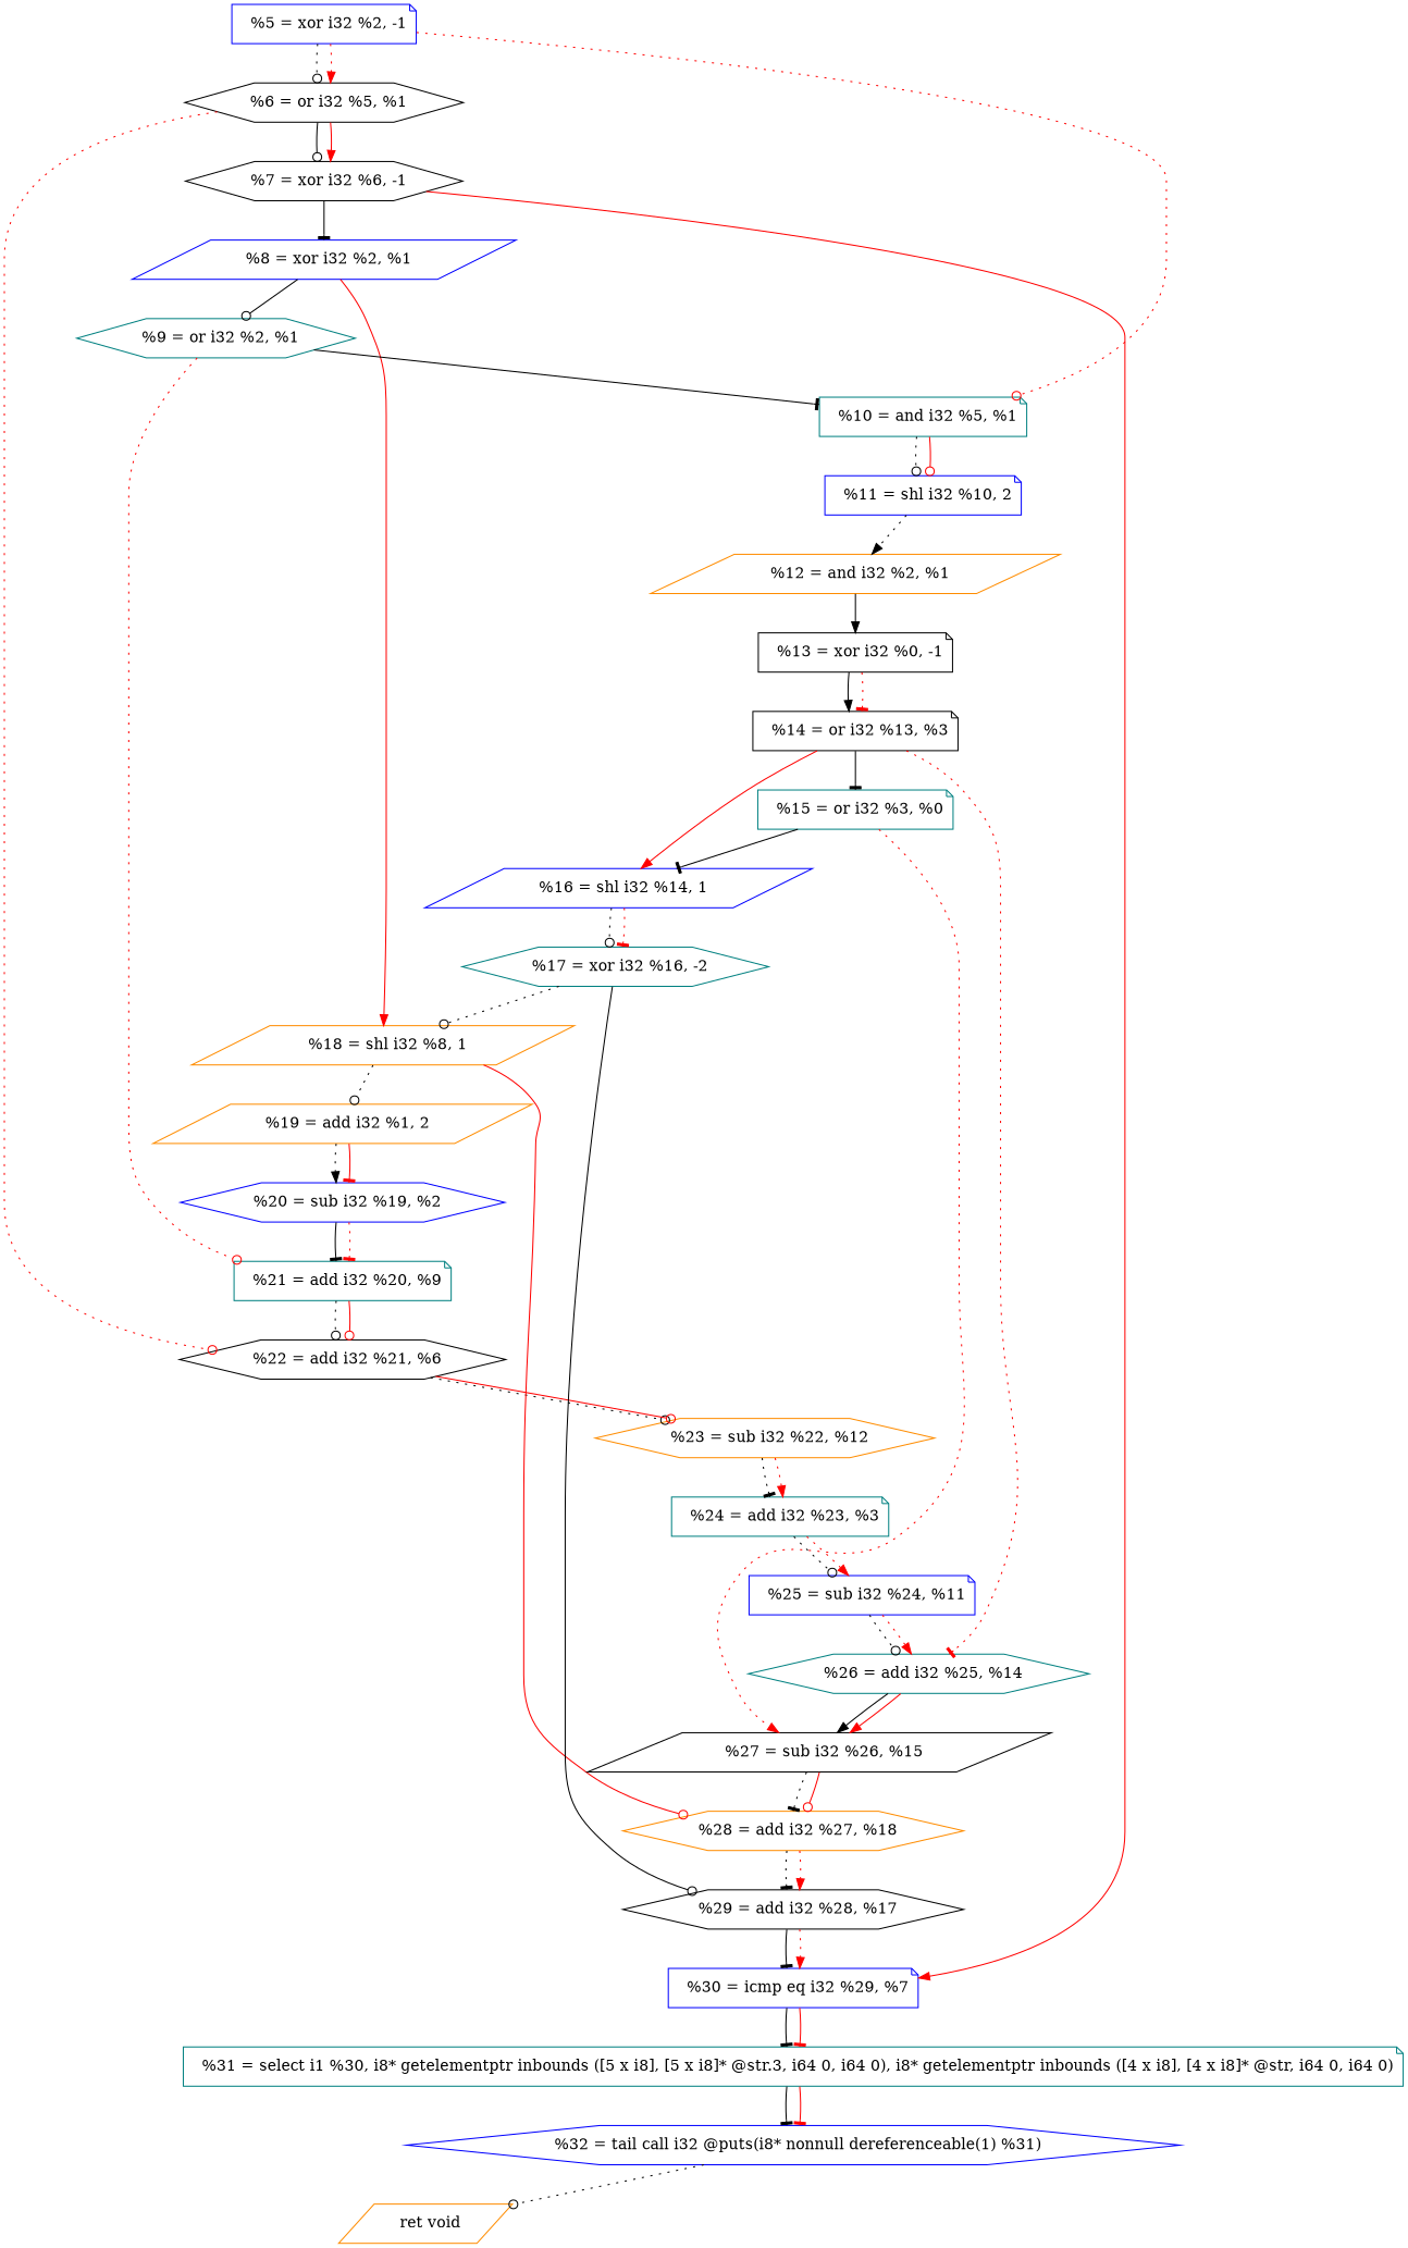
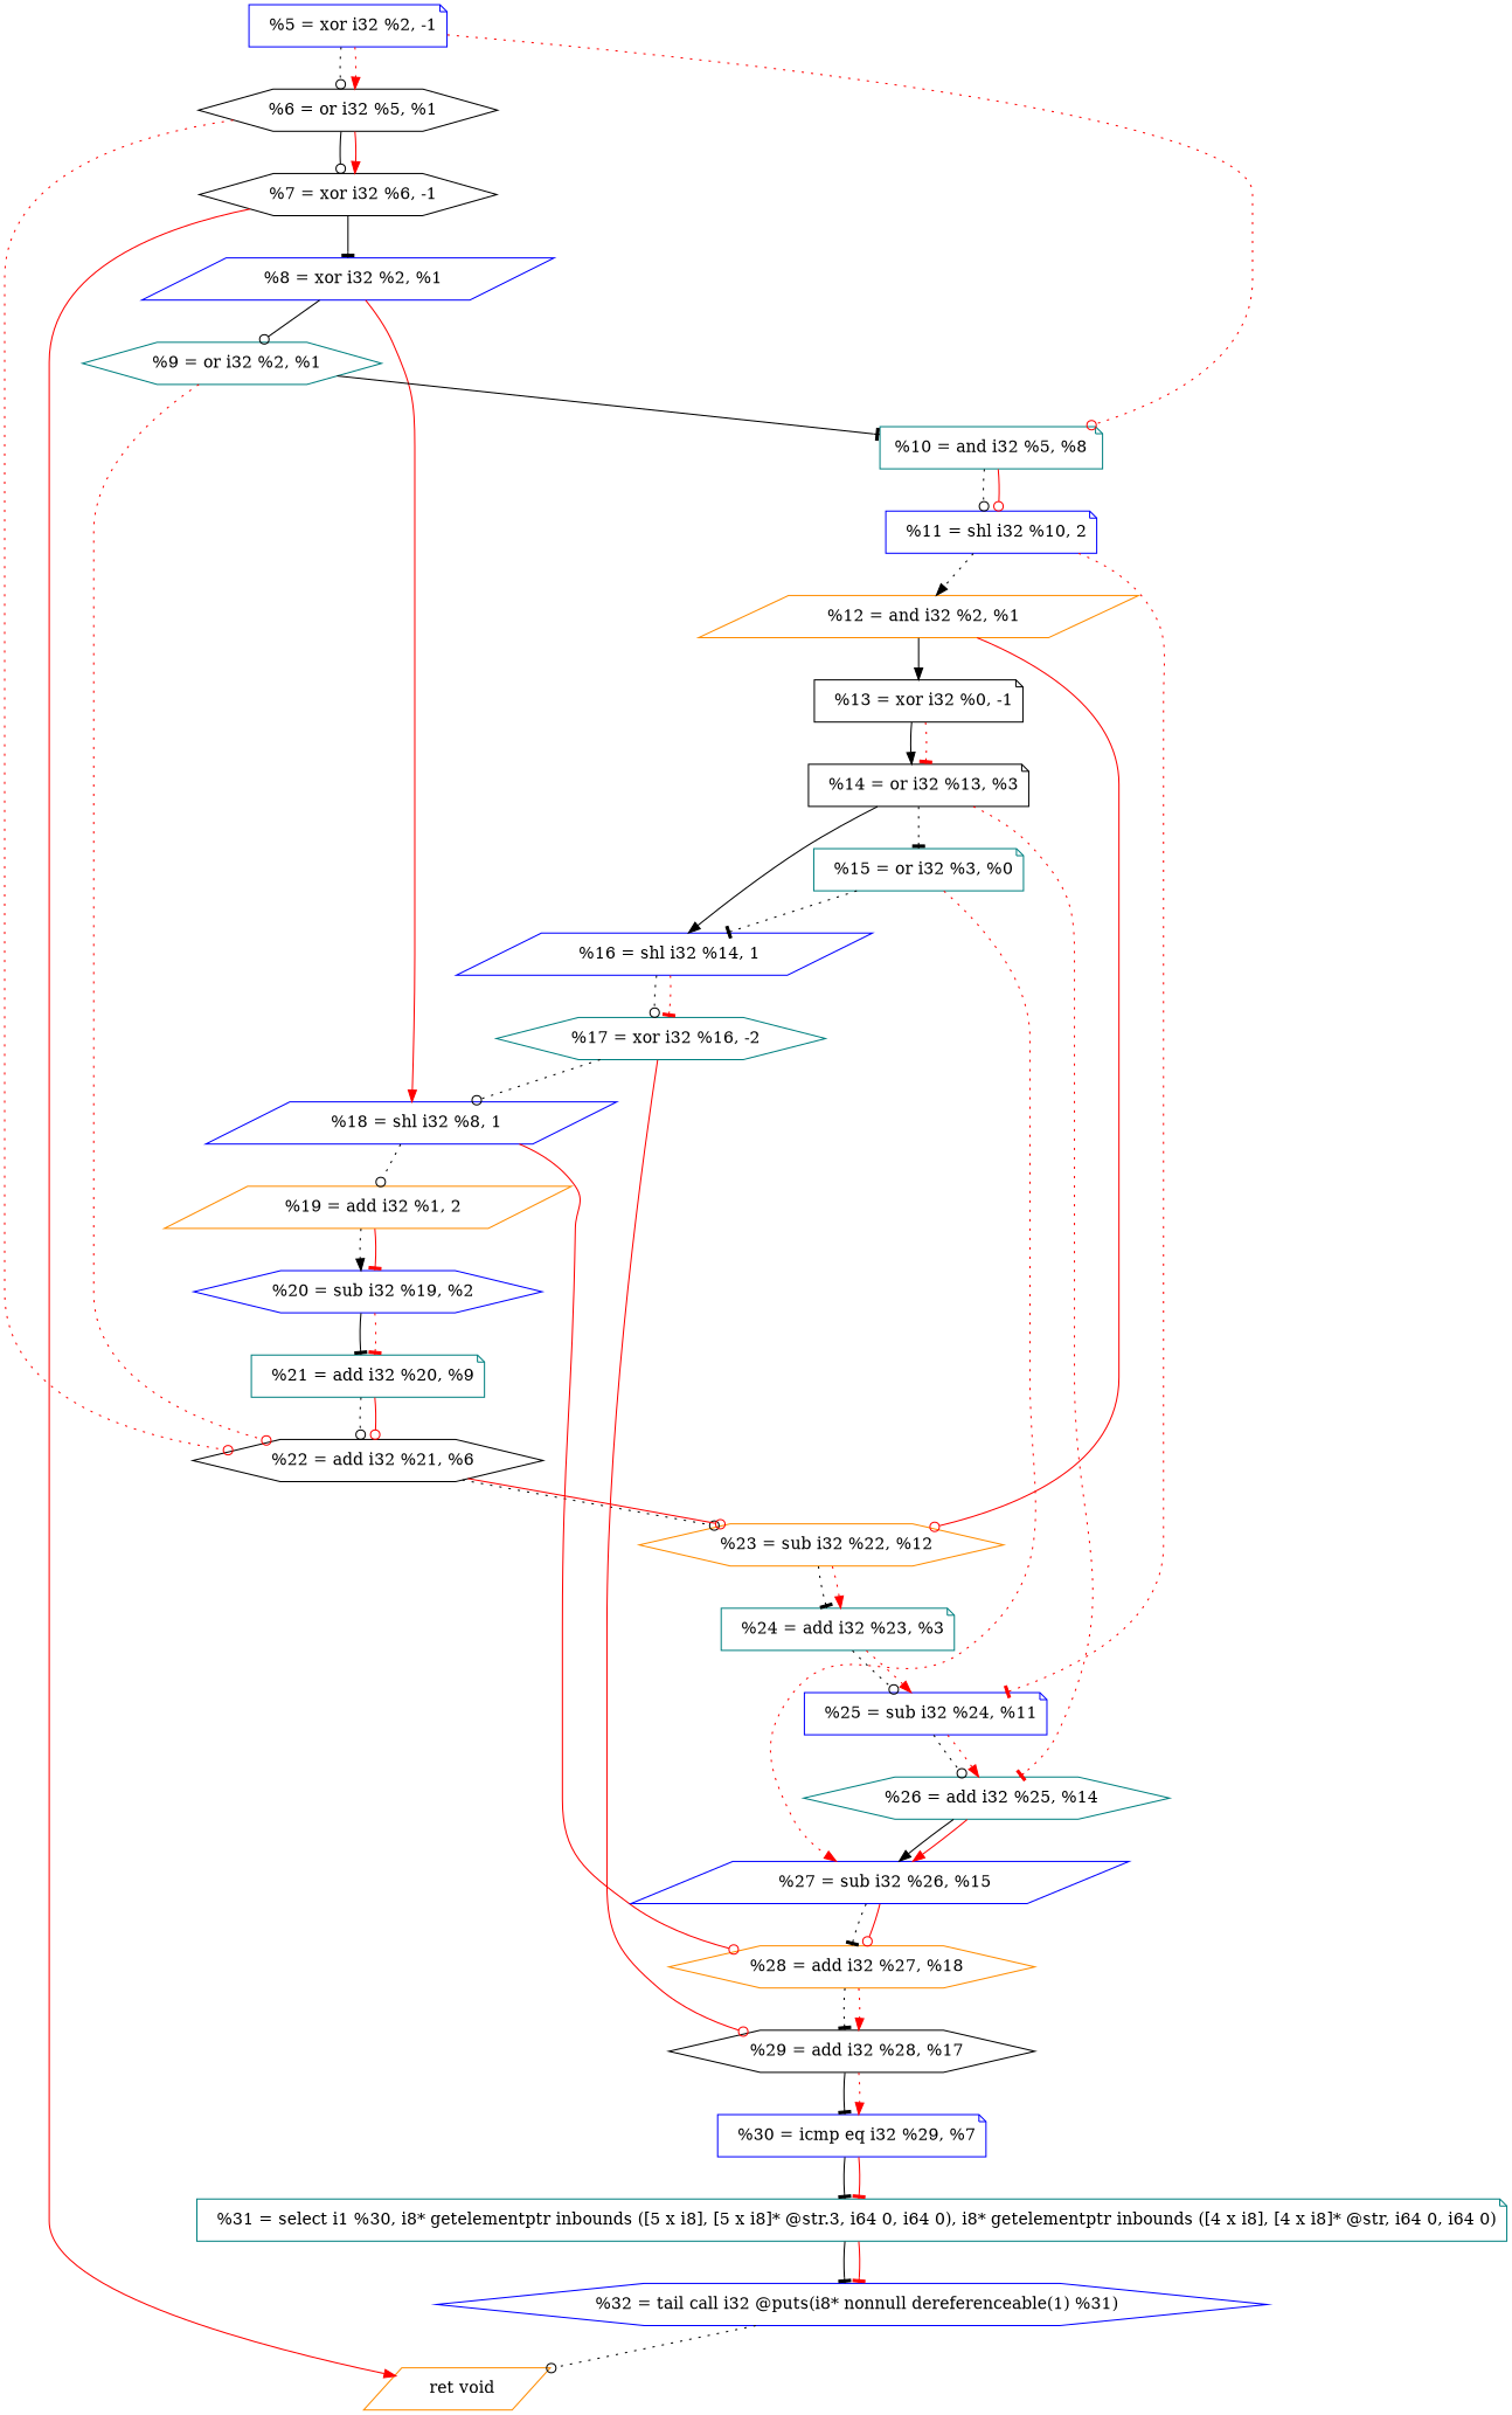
  digraph {
    node [color=blue shape=note]
    edge [arrowhead=odot style=dotted color=red]
    n1 [label="  %5 = xor i32 %2, -1"]
    n2 [color=black label="  %6 = or i32 %5, %1" shape=hexagon]
-   n3 [color=teal label="  %10 = and i32 %5, %1"]
+   n3 [color=teal label="%10 = and i32 %5, %8"]
    n4 [color=black label="  %7 = xor i32 %6, -1" shape=hexagon]
    n5 [color=black label="  %22 = add i32 %21, %6" shape=hexagon]
    n6 [label="  %11 = shl i32 %10, 2"]
    n7 [label="  %8 = xor i32 %2, %1" shape=parallelogram]
    n8 [label="  %30 = icmp eq i32 %29, %7"]
    n9 [color=darkorange label="  %23 = sub i32 %22, %12" shape=hexagon]
    n10 [color=teal label="  %9 = or i32 %2, %1" shape=hexagon]
-   n11 [color=darkorange label="  %18 = shl i32 %8, 1" shape=parallelogram]
+   n11 [label="  %18 = shl i32 %8, 1" shape=parallelogram]
    n12 [color=teal label="  %31 = select i1 %30, i8* getelementptr inbounds ([5 x i8], [5 x i8]* @str.3, i64 0, i64 0), i8* getelementptr inbounds ([4 x i8], [4 x i8]* @str, i64 0, i64 0)"]
    n13 [color=teal label="  %21 = add i32 %20, %9"]
    n14 [color=darkorange label="  %19 = add i32 %1, 2" shape=parallelogram]
    n15 [color=darkorange label="  %28 = add i32 %27, %18" shape=hexagon]
    n16 [color=darkorange label="  %12 = and i32 %2, %1" shape=parallelogram]
    n17 [label="  %25 = sub i32 %24, %11"]
    n18 [color=black label="  %13 = xor i32 %0, -1"]
    n19 [color=teal label="  %26 = add i32 %25, %14" shape=hexagon]
    n20 [color=black label="  %14 = or i32 %13, %3"]
    n21 [color=teal label="  %24 = add i32 %23, %3"]
    n22 [color=teal label="  %15 = or i32 %3, %0"]
    n23 [label="  %16 = shl i32 %14, 1" shape=parallelogram]
-   n24 [color=black label="  %27 = sub i32 %26, %15" shape=parallelogram]
+   n24 [label="  %27 = sub i32 %26, %15" shape=parallelogram]
    n25 [color=teal label="  %17 = xor i32 %16, -2" shape=hexagon]
    n26 [color=black label="  %29 = add i32 %28, %17" shape=hexagon]
    n27 [label="  %20 = sub i32 %19, %2" shape=hexagon]
    n28 [label="  %32 = tail call i32 @puts(i8* nonnull dereferenceable(1) %31)" shape=hexagon]
    n29 [color=darkorange label="  ret void" shape=parallelogram]
    n1 -> n2 [color=""]
    n1 -> n2 [arrowhead=normal]
    n1 -> n3
    n2 -> n4 [style=solid color=""]
    n2 -> n4 [arrowhead=normal style=solid]
    n2 -> n5
    n3 -> n6 [color=""]
    n3 -> n6 [style=solid]
    n4 -> n7 [arrowhead=tee style=solid color=""]
-   n4 -> n8 [arrowhead=normal style=solid]
+   n4 -> n29 [arrowhead=normal style=solid]
    n5 -> n9 [color=""]
    n5 -> n9 [style=solid]
    n6 -> n16 [arrowhead=normal color=""]
+   n6 -> n17 [arrowhead=tee]
    n7 -> n10 [style=solid color=""]
    n7 -> n11 [arrowhead=normal style=solid]
    n8 -> n12 [arrowhead=tee style=solid color=""]
    n8 -> n12 [arrowhead=tee style=solid]
    n9 -> n21 [arrowhead=tee color=""]
    n9 -> n21 [arrowhead=normal]
    n10 -> n3 [arrowhead=tee style=solid color=""]
-   n10 -> n13
+   n10 -> n5
    n11 -> n14 [color=""]
    n11 -> n15 [style=solid]
    n12 -> n28 [arrowhead=tee style=solid color=""]
    n12 -> n28 [arrowhead=tee style=solid]
    n13 -> n5 [color=""]
    n13 -> n5 [style=solid]
    n14 -> n27 [arrowhead=normal color=""]
    n14 -> n27 [arrowhead=tee style=solid]
    n15 -> n26 [arrowhead=tee color=""]
    n15 -> n26 [arrowhead=normal]
+   n16 -> n9 [style=solid]
    n16 -> n18 [arrowhead=normal style=solid color=""]
    n17 -> n19 [color=""]
    n17 -> n19 [arrowhead=normal]
    n18 -> n20 [arrowhead=normal style=solid color=""]
    n18 -> n20 [arrowhead=tee]
    n19 -> n24 [arrowhead=normal style=solid color=""]
    n19 -> n24 [arrowhead=normal style=solid]
    n20 -> n19 [arrowhead=tee]
-   n20 -> n22 [arrowhead=tee style=solid color=""]
-   n20 -> n23 [arrowhead=normal style=solid]
+   n20 -> n22 [arrowhead=tee color=""]
+   n20 -> n23 [arrowhead=normal color=black style=solid]
    n21 -> n17 [color=""]
    n21 -> n17 [arrowhead=normal]
-   n22 -> n23 [arrowhead=tee style=solid color=""]
+   n22 -> n23 [arrowhead=tee color=""]
    n22 -> n24 [arrowhead=normal]
    n23 -> n25 [color=""]
    n23 -> n25 [arrowhead=tee]
    n24 -> n15 [arrowhead=tee color=""]
    n24 -> n15 [style=solid]
    n25 -> n11 [color=""]
-   n25 -> n26 [color=black style=solid]
+   n25 -> n26 [style=solid]
    n26 -> n8 [arrowhead=tee style=solid color=""]
    n26 -> n8 [arrowhead=normal]
    n27 -> n13 [arrowhead=tee style=solid color=""]
    n27 -> n13 [arrowhead=tee]
    n28 -> n29 [color=""]
  }
